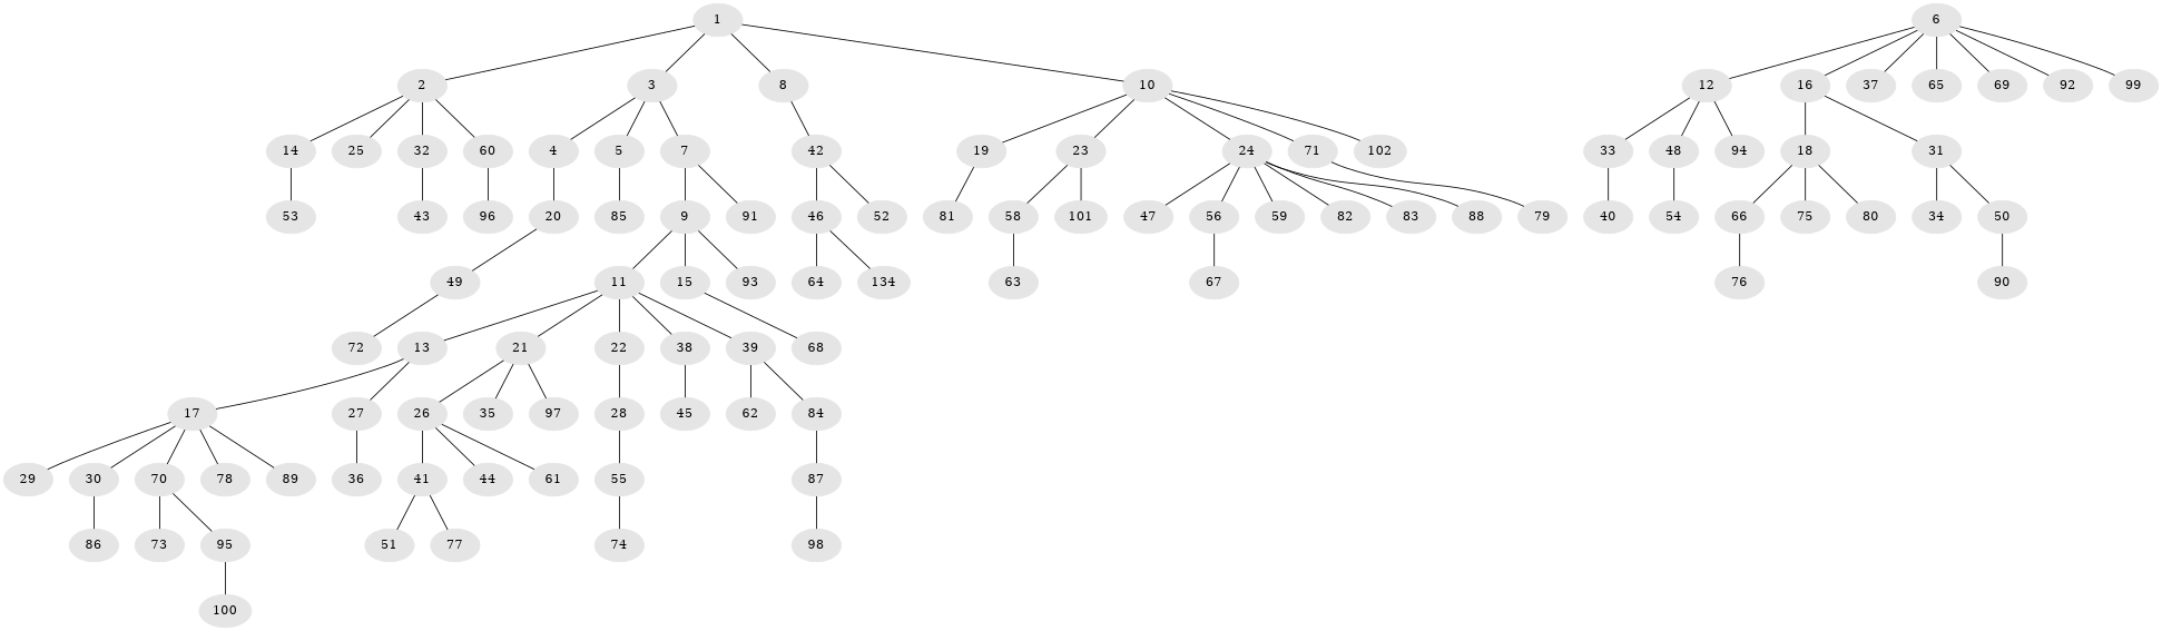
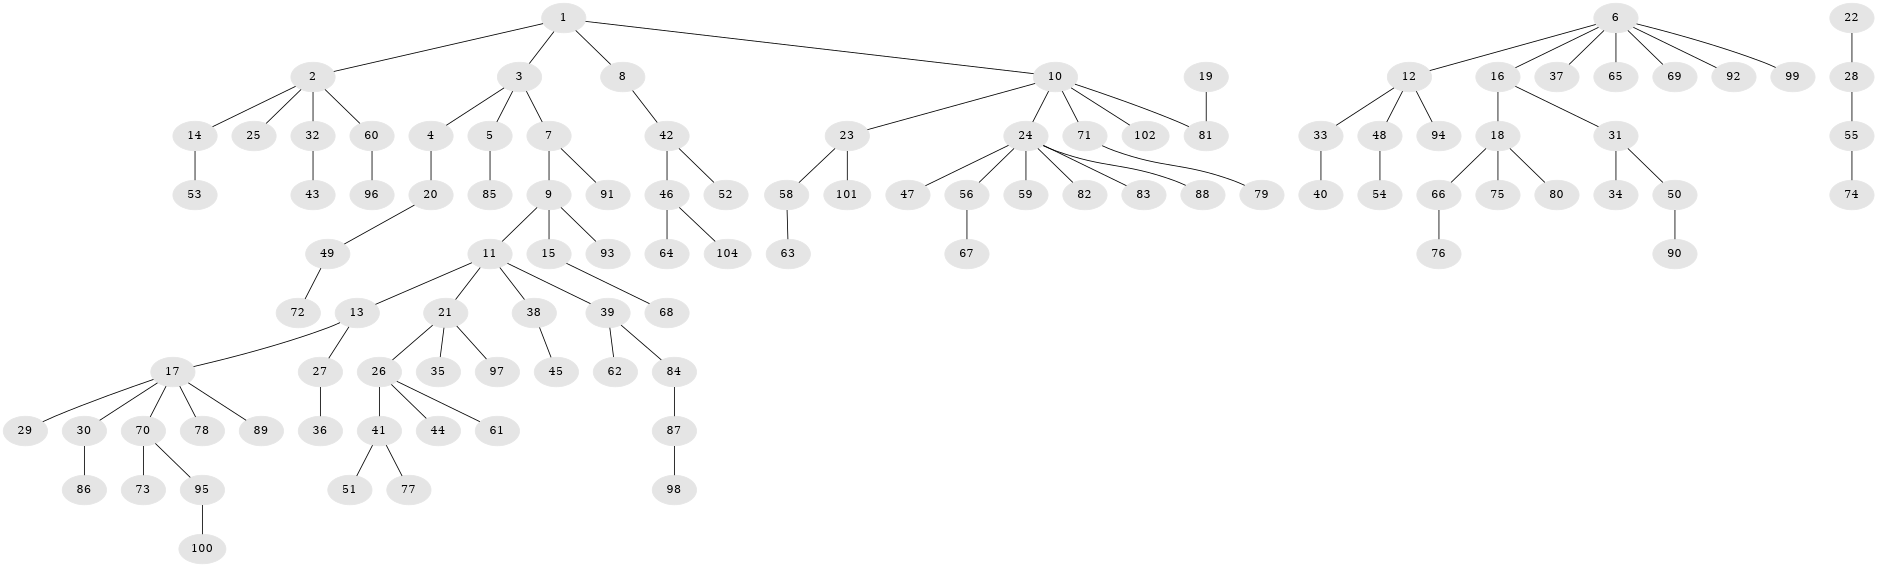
  graph {
    node [color=gray90 style=filled]
    1
    2
    3
    8
    10
    14
    25
    32
    60
    4
    5
    7
    42
    19
    23
    24
    71
    102
    53
    43
    96
    20
    85
    9
    91
    6
    12
    16
    37
    65
    69
    92
    99
    49
    33
    48
    94
    18
    31
    11
    15
    93
    46
    52
    13
    21
    22
    38
    39
    68
    81
    58
    101
    47
    56
    59
    82
    83
    88
    79
    17
    27
    26
    35
    97
    28
    45
    62
    84
    40
    54
    29
    30
    70
    78
    89
    36
    66
    75
    80
    34
    50
    86
    73
    95
    76
    72
    41
    44
    61
    55
    63
    67
    51
    77
    74
    90
    87
    64
-   104 [label=134]
+   104
    100
    98
    1 -- 2
    1 -- 3
    1 -- 8
    1 -- 10
    2 -- 14
    2 -- 25
    2 -- 32
    2 -- 60
    3 -- 4
    3 -- 5
    3 -- 7
    8 -- 42
-   10 -- 19
+   10 -- 81
    10 -- 23
    10 -- 24
    10 -- 71
    10 -- 102
    14 -- 53
    32 -- 43
    60 -- 96
    4 -- 20
    5 -- 85
    7 -- 9
    7 -- 91
    42 -- 46
    42 -- 52
    19 -- 81
    23 -- 58
    23 -- 101
    24 -- 47
    24 -- 56
    24 -- 59
    24 -- 82
    24 -- 83
    24 -- 88
    71 -- 79
    20 -- 49
    9 -- 11
    9 -- 15
    9 -- 93
    6 -- 12
    6 -- 16
    6 -- 37
    6 -- 65
    6 -- 69
    6 -- 92
    6 -- 99
    12 -- 33
    12 -- 48
    12 -- 94
    16 -- 18
    16 -- 31
    49 -- 72
    33 -- 40
    48 -- 54
    18 -- 66
    18 -- 75
    18 -- 80
    31 -- 34
    31 -- 50
    11 -- 13
    11 -- 21
-   11 -- 22
    11 -- 38
    11 -- 39
    15 -- 68
    46 -- 64
    46 -- 104
    13 -- 17
    13 -- 27
    21 -- 26
    21 -- 35
    21 -- 97
    22 -- 28
    38 -- 45
    39 -- 62
    39 -- 84
    58 -- 63
    56 -- 67
    17 -- 29
    17 -- 30
    17 -- 70
    17 -- 78
    17 -- 89
    27 -- 36
    26 -- 41
    26 -- 44
    26 -- 61
    28 -- 55
    84 -- 87
    30 -- 86
    70 -- 73
    70 -- 95
    66 -- 76
    50 -- 90
    95 -- 100
    41 -- 51
    41 -- 77
    55 -- 74
    87 -- 98
  }
